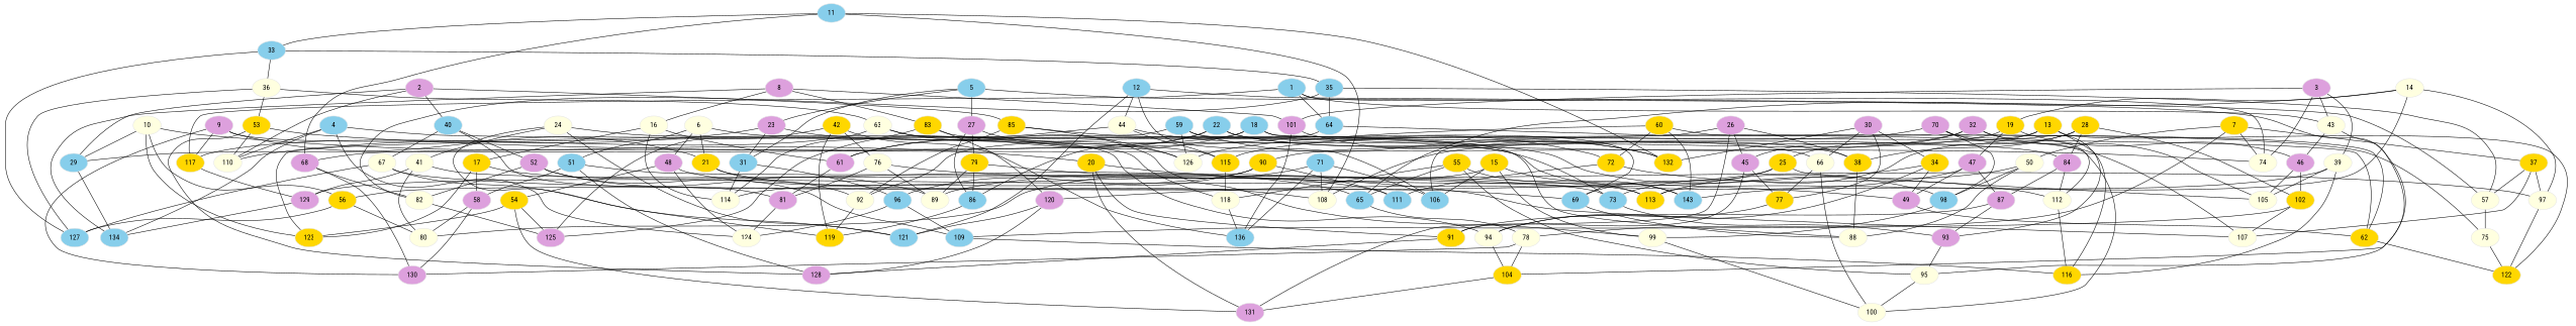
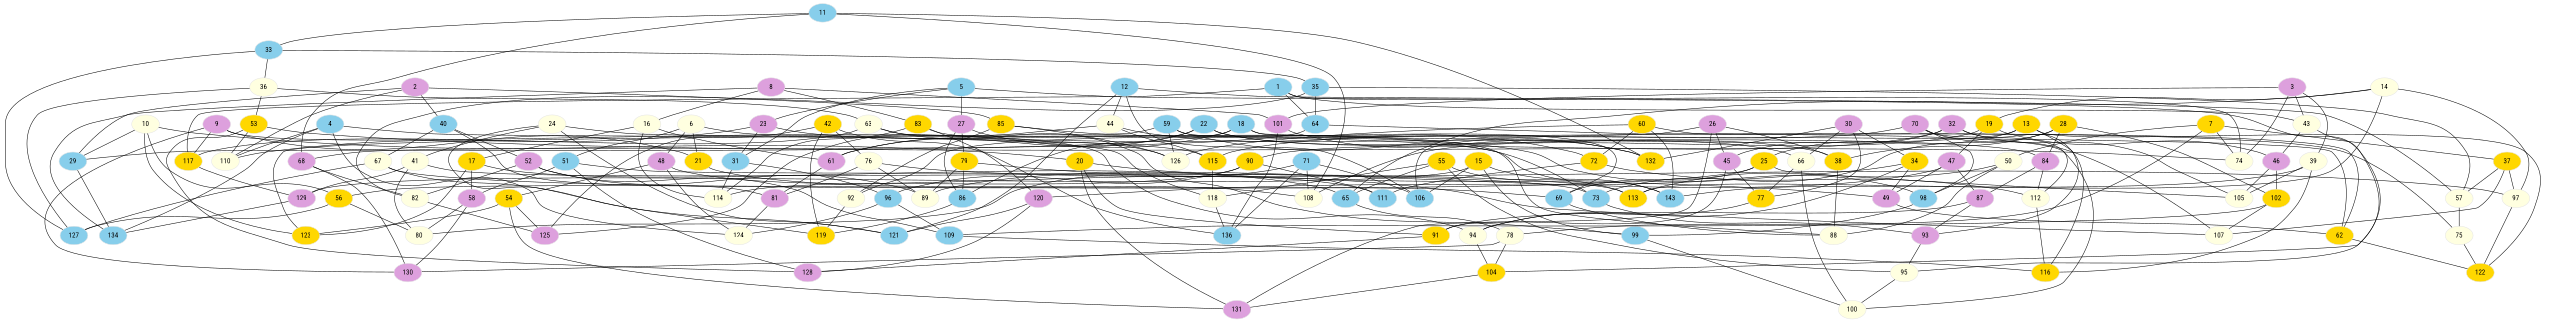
  graph {
    fontname="Roboto Condensed"
    node [color=gray90 fillcolor=lightyellow fontname="Roboto Condensed" style=filled]
    edge [fontname="Roboto Condensed"]
    1 [fillcolor=skyblue]
    43
    64 [fillcolor=skyblue]
    74
    117 [fillcolor=gold]
    46 [fillcolor=plum]
    104 [fillcolor=gold]
    68 [fillcolor=plum]
    75
    129 [fillcolor=plum]
    2 [fillcolor=plum]
    29 [fillcolor=skyblue]
    40 [fillcolor=skyblue]
    85 [fillcolor=gold]
    110
    134 [fillcolor=skyblue]
    52 [fillcolor=plum]
    67
    81 [fillcolor=plum]
    92
    126
    98 [fillcolor=skyblue]
    3 [fillcolor=plum]
    39
    101 [fillcolor=plum]
    n26 [fillcolor=skyblue label=143]
    105
    116 [fillcolor=gold]
    132 [fillcolor=gold]
    n30 [fillcolor=skyblue label=136]
    4 [fillcolor=skyblue]
    115 [fillcolor=gold]
    124
    118
    5 [fillcolor=skyblue]
    23 [fillcolor=plum]
    27 [fillcolor=plum]
    31 [fillcolor=skyblue]
    95
    73 [fillcolor=skyblue]
    86 [fillcolor=skyblue]
    79 [fillcolor=gold]
    114
    96 [fillcolor=skyblue]
    100
    21 [fillcolor=gold]
    6
    48 [fillcolor=plum]
    51 [fillcolor=skyblue]
    108
    54 [fillcolor=gold]
    111 [fillcolor=skyblue]
    58 [fillcolor=plum]
    128 [fillcolor=plum]
    7 [fillcolor=gold]
    37 [fillcolor=gold]
    50
    78
    57
    97
    107
    113 [fillcolor=gold]
    88
    130 [fillcolor=plum]
    8 [fillcolor=plum]
    16
    83 [fillcolor=gold]
    17 [fillcolor=gold]
    61 [fillcolor=plum]
    84 [fillcolor=plum]
    120 [fillcolor=plum]
    9 [fillcolor=plum]
    94
    10
    20 [fillcolor=gold]
    56 [fillcolor=gold]
    123 [fillcolor=gold]
    49 [fillcolor=plum]
    91 [fillcolor=gold]
    131 [fillcolor=plum]
    127 [fillcolor=skyblue]
    80
    11 [fillcolor=skyblue]
    33 [fillcolor=skyblue]
    35 [fillcolor=skyblue]
    36
    82
    12 [fillcolor=skyblue]
    44
    106 [fillcolor=skyblue]
    121 [fillcolor=skyblue]
    125 [fillcolor=plum]
    72 [fillcolor=gold]
    13 [fillcolor=gold]
    25 [fillcolor=gold]
    93 [fillcolor=plum]
    122 [fillcolor=gold]
    69 [fillcolor=skyblue]
    119 [fillcolor=gold]
    19 [fillcolor=gold]
    14
    65 [fillcolor=skyblue]
    47 [fillcolor=plum]
    15 [fillcolor=gold]
-   99
+   99 [fillcolor=skyblue]
    18 [fillcolor=skyblue]
    62 [fillcolor=gold]
    102 [fillcolor=gold]
    87 [fillcolor=plum]
    89
    22 [fillcolor=skyblue]
    38 [fillcolor=gold]
    66
    77 [fillcolor=gold]
    24
    41
    26 [fillcolor=plum]
    45 [fillcolor=plum]
    28 [fillcolor=gold]
    112
    109 [fillcolor=skyblue]
    30 [fillcolor=plum]
    34 [fillcolor=gold]
    32 [fillcolor=plum]
    90 [fillcolor=gold]
    53 [fillcolor=gold]
    63
    42 [fillcolor=gold]
    76
    55 [fillcolor=gold]
    59 [fillcolor=skyblue]
    60 [fillcolor=gold]
    70 [fillcolor=plum]
    71 [fillcolor=skyblue]
    1 -- 43
    1 -- 64
    1 -- 74
    1 -- 117
    43 -- 46
    43 -- 104
    64 -- 68
    64 -- 75
    117 -- 129
    46 -- 105
    46 -- 102
    104 -- 131
    68 -- 130
    68 -- 82
    75 -- 122
    129 -- 134
    2 -- 29
    2 -- 40
    2 -- 85
    2 -- 110
    29 -- 134
    40 -- 52
    40 -- 67
    40 -- 81
    85 -- 92
    85 -- 126
    85 -- 98
    52 -- 82
    52 -- 89
    52 -- 109
    67 -- 127
    67 -- 121
    67 -- 69
    81 -- 124
    92 -- 119
    98 -- 99
    3 -- 43
    3 -- 74
    3 -- 39
    3 -- 101
    39 -- n26
    39 -- 105
    39 -- 116
    101 -- 132
    101 -- n30
    4 -- 110
    4 -- 134
    4 -- 115
    4 -- 124
    115 -- 118
    118 -- n30
    5 -- 23
    5 -- 27
    5 -- 31
    5 -- 95
    23 -- 110
    23 -- 31
    23 -- 73
    27 -- 126
    27 -- 86
    27 -- 79
    31 -- 114
    31 -- 96
    95 -- 100
    73 -- 93
    86 -- 119
    79 -- 86
    79 -- 107
    79 -- 89
    96 -- 124
    96 -- 109
-   21 -- 92
    21 -- 108
    6 -- n26
    6 -- 21
    6 -- 48
    6 -- 51
    48 -- 124
    48 -- 54
    48 -- 111
    51 -- 73
    51 -- 58
    51 -- 128
    54 -- 123
    54 -- 131
    54 -- 125
    58 -- 130
    58 -- 80
    7 -- 74
    7 -- 37
    7 -- 50
    7 -- 78
    37 -- 57
    37 -- 97
    37 -- 107
    50 -- 98
    50 -- 113
    50 -- 88
    78 -- 104
    78 -- 130
    57 -- 75
    97 -- 122
    8 -- 134
    8 -- 101
    8 -- 16
    8 -- 83
    16 -- 114
    16 -- 17
    16 -- 61
    83 -- 114
    83 -- 84
    83 -- 120
    17 -- 58
    17 -- 123
    17 -- 65
    61 -- 81
    84 -- 87
    84 -- 112
    120 -- 128
    120 -- 121
    9 -- 117
    9 -- 21
    9 -- 130
    9 -- 94
    94 -- 104
    10 -- 29
    10 -- 20
    10 -- 56
    10 -- 123
    20 -- 49
    20 -- 91
    20 -- 131
    56 -- 127
    56 -- 80
    49 -- 62
    91 -- 128
    11 -- 68
    11 -- 132
    11 -- 108
    11 -- 33
    33 -- 127
    33 -- 35
    33 -- 36
    35 -- 64
    35 -- 57
    35 -- 82
    36 -- 127
    36 -- 53
    36 -- 63
    82 -- 125
    12 -- 57
    12 -- 44
    12 -- 106
    12 -- 121
    44 -- 115
    44 -- 125
    44 -- 72
    72 -- 111
    72 -- 112
    13 -- 92
    13 -- 25
    13 -- 93
    13 -- 122
    25 -- 105
    25 -- 56
    25 -- 69
    93 -- 95
    69 -- 88
    19 -- 46
    19 -- 108
    19 -- 47
    14 -- 97
    14 -- 113
    14 -- 19
    14 -- 65
    65 -- 78
    47 -- 49
    47 -- 87
    47 -- 89
    15 -- 129
    15 -- n26
    15 -- 106
    15 -- 99
    99 -- 100
    18 -- 29
    18 -- 100
    18 -- 61
    18 -- 62
    62 -- 122
    102 -- 107
    102 -- 109
    87 -- 91
    87 -- 93
    22 -- 86
    22 -- 61
    22 -- 38
    22 -- 66
    38 -- 88
    66 -- 100
    66 -- 77
    77 -- 94
    24 -- 118
    24 -- 121
    24 -- 119
    24 -- 41
    41 -- 129
    41 -- 113
    41 -- 80
    26 -- 131
    26 -- 106
    26 -- 38
    26 -- 45
    45 -- 91
    45 -- 77
    28 -- 73
    28 -- 84
    28 -- 102
    28 -- 38
    112 -- 116
    109 -- 116
    30 -- 132
    30 -- 66
    30 -- 77
    30 -- 34
    34 -- 120
    34 -- 94
    34 -- 49
    32 -- 105
    32 -- 116
    32 -- 45
    32 -- 90
    90 -- 114
    90 -- 96
    90 -- 111
    53 -- 74
    53 -- 110
    53 -- 128
    63 -- 117
    63 -- 88
    63 -- 99
    42 -- n30
    42 -- 125
    42 -- 119
    42 -- 76
    76 -- 81
    76 -- 97
    76 -- 89
    55 -- 118
    55 -- 95
    55 -- 113
    55 -- 65
    59 -- 126
    59 -- 132
    59 -- 123
    59 -- 69
    60 -- 126
    60 -- n26
    60 -- 72
    60 -- 62
    70 -- 98
    70 -- 115
    70 -- 107
    70 -- 112
    71 -- n30
    71 -- 108
    71 -- 80
    71 -- 106
  }
